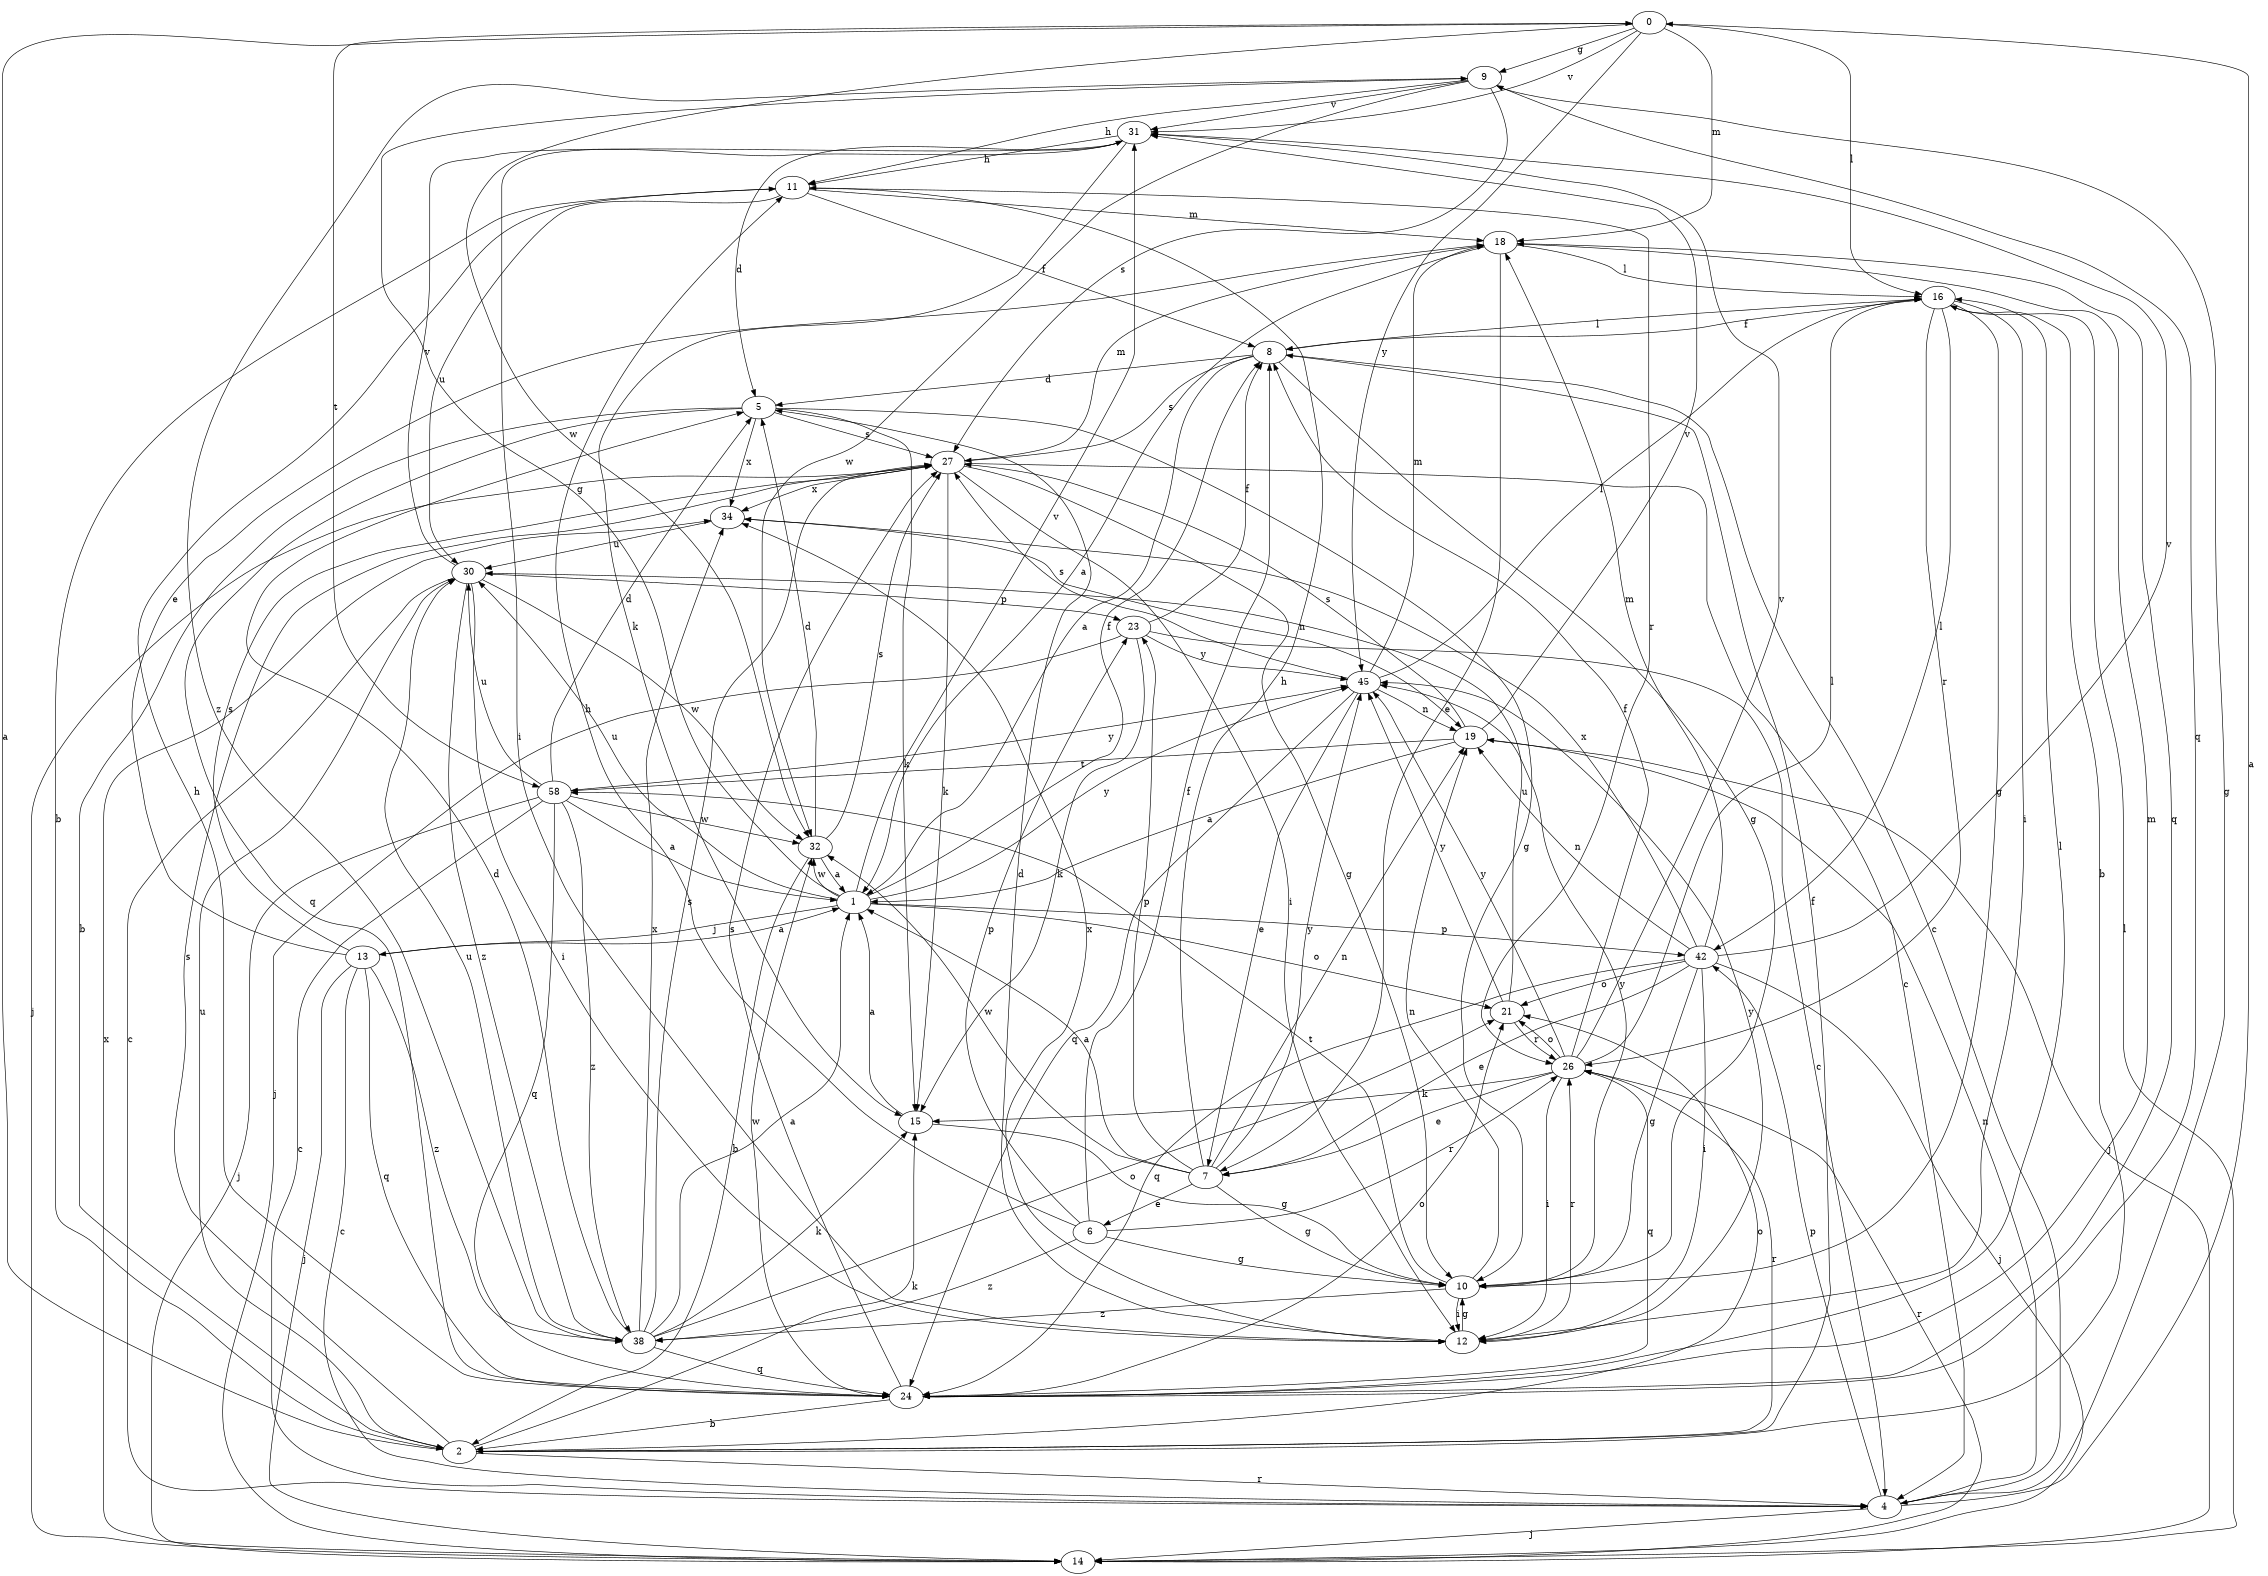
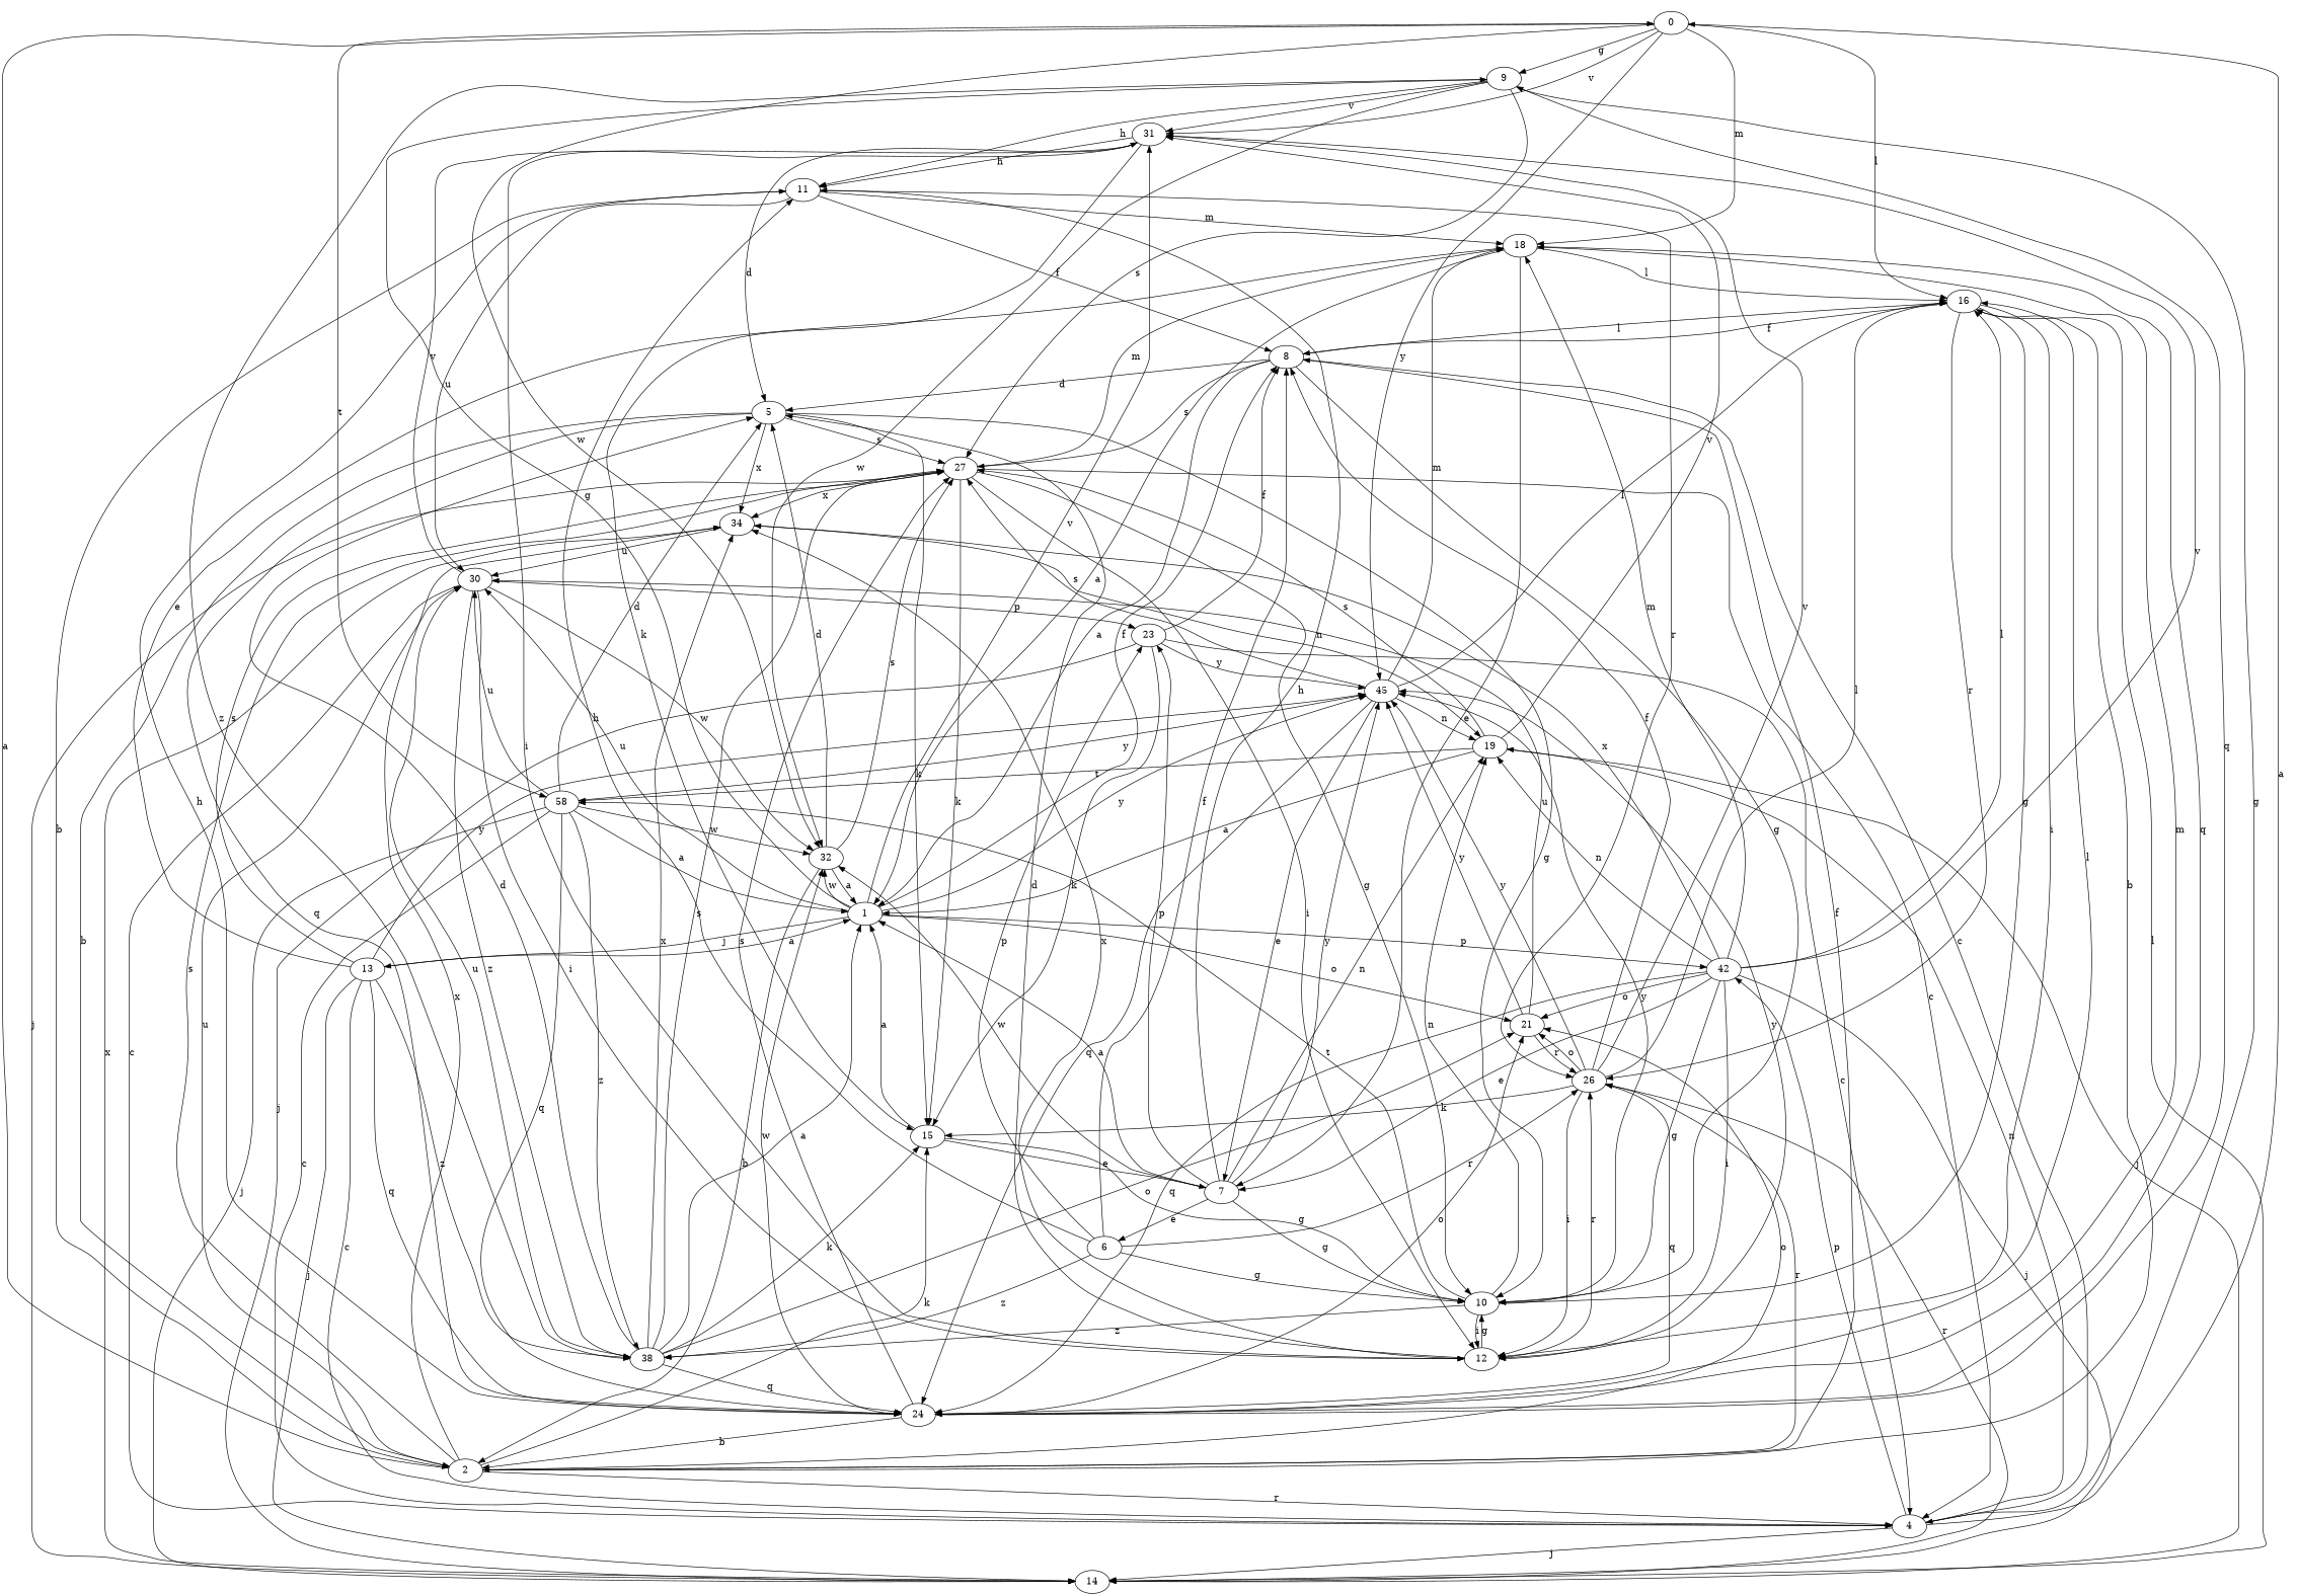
  strict digraph {
    0
    9
    16
    18
    n5 [label=58]
    31
    32
    n8 [label=45]
    27
    24
    11
    38
    8
    2
    26
    10
    12
    1
    7
    30
    4
    5
    14
    15
    19
    13
    21
    n28 [label=42]
    34
    23
    6
    0 -> 9 [label=g]
    0 -> 16 [label=l]
    0 -> 18 [label=m]
    0 -> n5 [label=t]
    0 -> 31 [label=v]
    0 -> 32 [label=w]
    0 -> n8 [label=y]
    9 -> 31 [label=v]
    9 -> 32 [label=w]
    9 -> 27 [label=s]
    9 -> 24 [label=q]
    9 -> 11 [label=h]
    9 -> 38 [label=z]
    16 -> 8 [label=f]
    16 -> 2 [label=b]
    16 -> 26 [label=r]
    16 -> 10 [label=g]
    16 -> 12 [label=i]
    18 -> 16 [label=l]
    18 -> 24 [label=q]
    18 -> 1 [label=a]
    18 -> 7 [label=e]
    n5 -> 32 [label=w]
    n5 -> n8 [label=y]
    n5 -> 24 [label=q]
    n5 -> 38 [label=z]
    n5 -> 1 [label=a]
    n5 -> 30 [label=u]
    n5 -> 4 [label=c]
    n5 -> 5 [label=d]
    n5 -> 14 [label=j]
    31 -> 11 [label=h]
    31 -> 12 [label=i]
    31 -> 5 [label=d]
    31 -> 15 [label=k]
    32 -> 27 [label=s]
    32 -> 2 [label=b]
    32 -> 1 [label=a]
    32 -> 5 [label=d]
    n8 -> 16 [label=l]
    n8 -> 18 [label=m]
    n8 -> 27 [label=s]
    n8 -> 24 [label=q]
    n8 -> 7 [label=e]
    n8 -> 19 [label=n]
    27 -> 18 [label=m]
    27 -> 10 [label=g]
    27 -> 12 [label=i]
    27 -> 4 [label=c]
    27 -> 14 [label=j]
    27 -> 15 [label=k]
    27 -> 34 [label=x]
    24 -> 16 [label=l]
    24 -> 18 [label=m]
    24 -> 32 [label=w]
    24 -> 27 [label=s]
    24 -> 11 [label=h]
    24 -> 2 [label=b]
    24 -> 21 [label=o]
    11 -> 18 [label=m]
    11 -> 8 [label=f]
    11 -> 2 [label=b]
    11 -> 26 [label=r]
    11 -> 30 [label=u]
    38 -> 27 [label=s]
    38 -> 24 [label=q]
    38 -> 1 [label=a]
    38 -> 30 [label=u]
    38 -> 5 [label=d]
    38 -> 15 [label=k]
    38 -> 21 [label=o]
    38 -> 34 [label=x]
    8 -> 16 [label=l]
    8 -> 27 [label=s]
    8 -> 10 [label=g]
    8 -> 1 [label=a]
    8 -> 4 [label=c]
    8 -> 5 [label=d]
    2 -> 0 [label=a]
    2 -> 27 [label=s]
    2 -> 8 [label=f]
    2 -> 26 [label=r]
    2 -> 30 [label=u]
    2 -> 4 [label=r]
    2 -> 15 [label=k]
    2 -> 21 [label=o]
+   2 -> 34 [label=x]
    26 -> 16 [label=l]
    26 -> 31 [label=v]
    26 -> n8 [label=y]
    26 -> 24 [label=q]
    26 -> 8 [label=f]
    26 -> 12 [label=i]
-   26 -> 7 [label=e]
+   15 -> 7 [label=e]
    26 -> 15 [label=k]
    26 -> 21 [label=o]
    10 -> n5 [label=t]
    10 -> n8 [label=y]
    10 -> 38 [label=z]
    10 -> 12 [label=i]
    10 -> 19 [label=n]
    12 -> n8 [label=y]
    12 -> 26 [label=r]
    12 -> 10 [label=g]
    12 -> 5 [label=d]
    12 -> 34 [label=x]
    1 -> 9 [label=g]
    1 -> 31 [label=v]
    1 -> 32 [label=w]
    1 -> n8 [label=y]
    1 -> 8 [label=f]
    1 -> 30 [label=u]
    1 -> 13 [label=j]
    1 -> 21 [label=o]
    1 -> n28 [label=p]
    7 -> 32 [label=w]
    7 -> n8 [label=y]
    7 -> 11 [label=h]
    7 -> 10 [label=g]
    7 -> 1 [label=a]
    7 -> 19 [label=n]
    7 -> 23 [label=p]
    7 -> 6 [label=e]
    30 -> 31 [label=v]
    30 -> 32 [label=w]
    30 -> 38 [label=z]
    30 -> 12 [label=i]
    30 -> 4 [label=c]
    30 -> 23 [label=p]
    4 -> 0 [label=a]
    4 -> 9 [label=g]
    4 -> 14 [label=j]
    4 -> 19 [label=n]
    4 -> n28 [label=p]
    5 -> 27 [label=s]
    5 -> 24 [label=q]
    5 -> 2 [label=b]
    5 -> 10 [label=g]
    5 -> 15 [label=k]
    5 -> 34 [label=x]
    14 -> 16 [label=l]
    14 -> 26 [label=r]
    14 -> 34 [label=x]
    15 -> 10 [label=g]
    15 -> 1 [label=a]
    19 -> n5 [label=t]
    19 -> 31 [label=v]
    19 -> 27 [label=s]
    19 -> 1 [label=a]
    19 -> 14 [label=j]
    13 -> 18 [label=e]
+   13 -> n8 [label=y]
    13 -> 27 [label=s]
    13 -> 24 [label=q]
    13 -> 38 [label=z]
    13 -> 1 [label=a]
    13 -> 4 [label=c]
    13 -> 14 [label=j]
    21 -> n8 [label=y]
    21 -> 26 [label=r]
    21 -> 30 [label=u]
-   16 -> n28 [label=l]
+   n28 -> 16 [label=l]
    n28 -> 18 [label=m]
    n28 -> 31 [label=v]
    n28 -> 24 [label=q]
    n28 -> 10 [label=g]
    n28 -> 12 [label=i]
    n28 -> 7 [label=e]
    n28 -> 14 [label=j]
    n28 -> 19 [label=n]
    n28 -> 21 [label=o]
    n28 -> 34 [label=x]
    34 -> 30 [label=u]
    34 -> 19 [label=n]
    23 -> n8 [label=y]
    23 -> 8 [label=f]
    23 -> 4 [label=c]
    23 -> 14 [label=j]
    23 -> 15 [label=k]
    6 -> 11 [label=h]
    6 -> 38 [label=z]
    6 -> 8 [label=f]
    6 -> 26 [label=r]
    6 -> 10 [label=g]
    6 -> 23 [label=p]
  }
